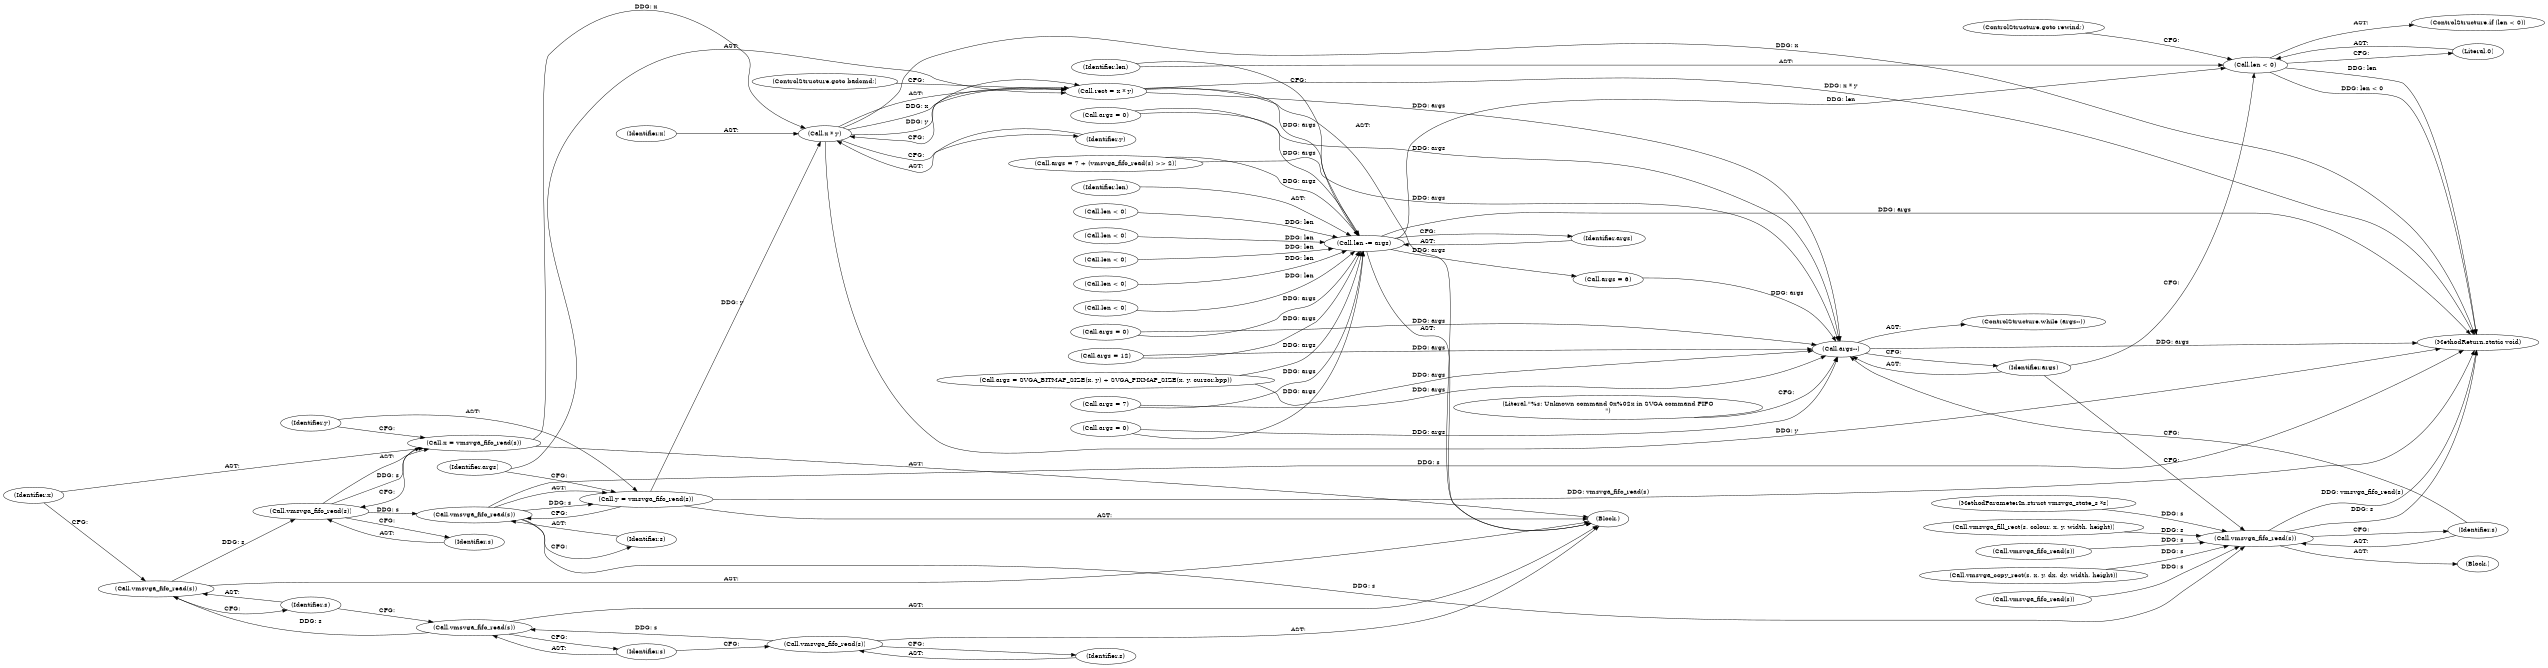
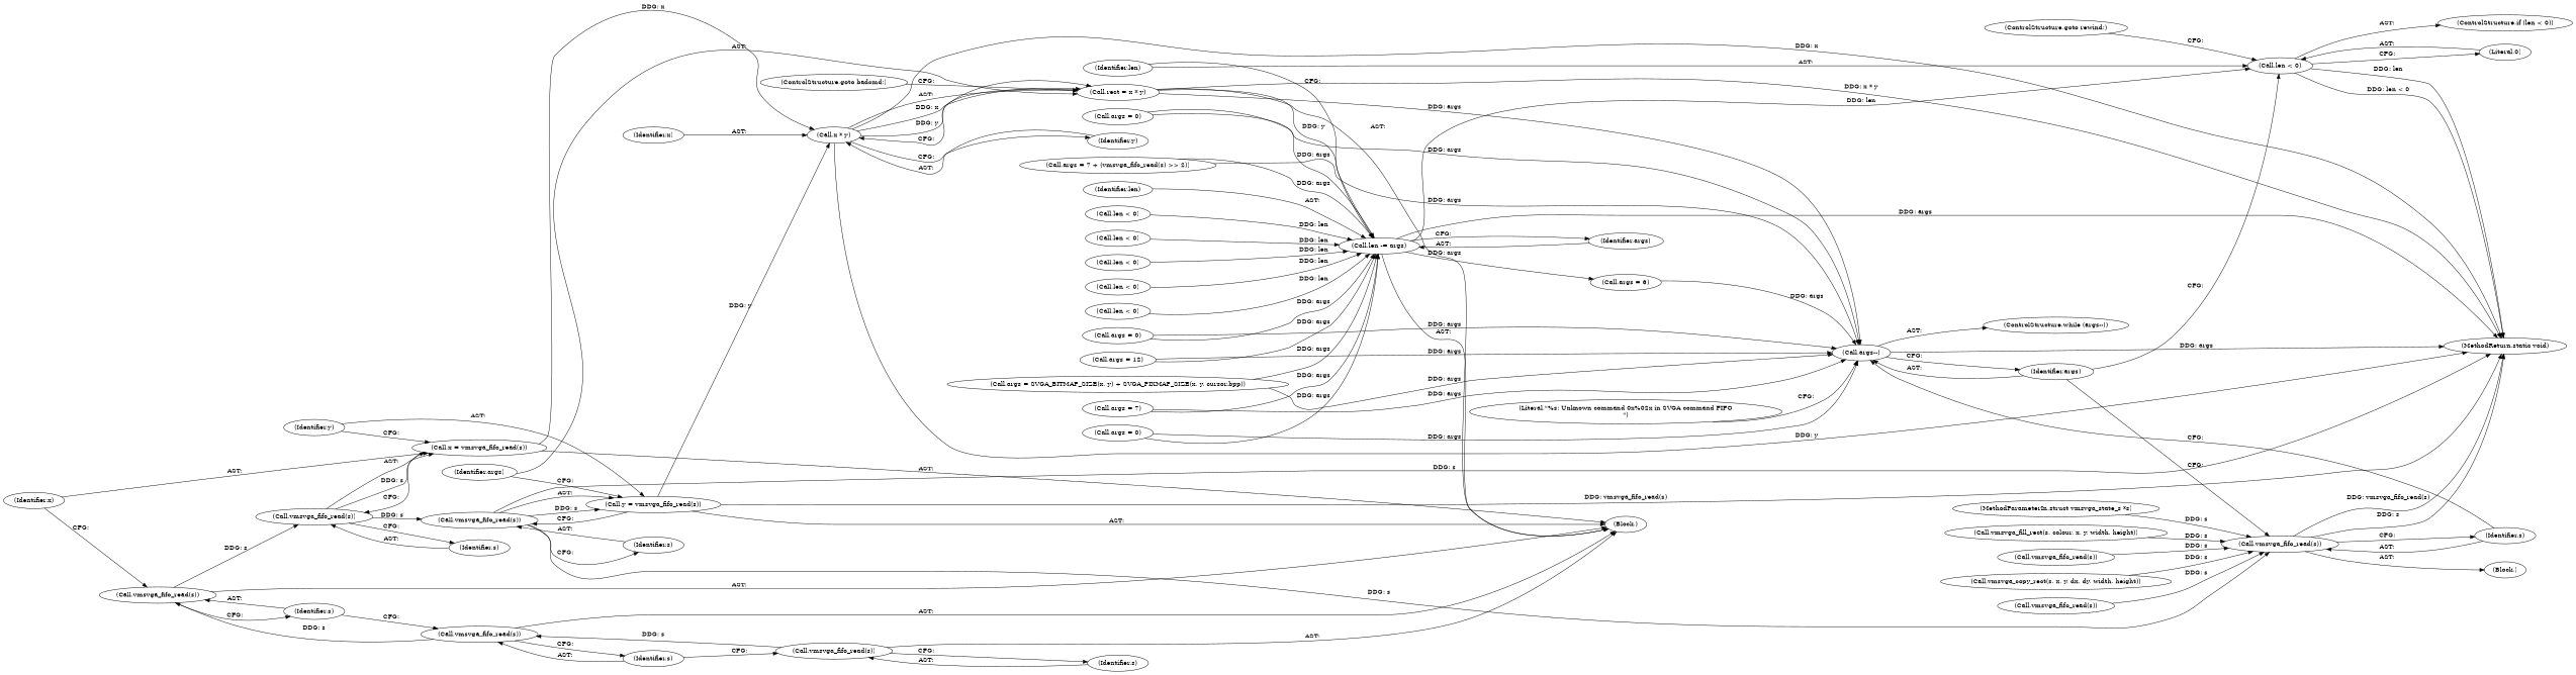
  digraph {
    rankdir=LR
    n1 [label="(Call,vmsvga_fifo_read(s))"]
    n2 [label="(Call,vmsvga_fifo_read(s))"]
    n3 [label="(Identifier,s)"]
    n4 [label="(Block,)"]
    n5 [label="(Call,x = vmsvga_fifo_read(s))"]
    n6 [label="(Call,vmsvga_fifo_read(s))"]
    n7 [label="(Identifier,s)"]
    n8 [label="(Call,vmsvga_fifo_read(s))"]
    n9 [label="(Identifier,s)"]
    n10 [label="(Call,vmsvga_fifo_read(s))"]
    n11 [label="(Identifier,s)"]
    n12 [label="(Call,x * y)"]
    n13 [label="(MethodReturn,static void)"]
    n14 [label="(Call,y = vmsvga_fifo_read(s))"]
    n15 [label="(Call,vmsvga_fifo_read(s))"]
    n16 [label="(Identifier,s)"]
    n17 [label="(Call,rect = x * y)"]
    n18 [label="(Identifier,y)"]
    n19 [label="(Call,len -= args)"]
    n20 [label="(Call,args--)"]
    n21 [label="(Call,len < 0)"]
    n22 [label="(Identifier,args)"]
    n23 [label="(Call,args = 6)"]
    n24 [label="(Identifier,args)"]
    n25 [label="(ControlStructure,while (args--))"]
    n26 [label="(ControlStructure,if (len < 0))"]
    n27 [label="(Literal,0)"]
    n28 [label="(Block,)"]
    n29 [label="(Identifier,s)"]
    n30 [label="(Identifier,x)"]
    n31 [label="(Call,args = 7 + (vmsvga_fifo_read(s) >> 2))"]
    n32 [label="(Call,args = 0)"]
    n33 [label="(Call,vmsvga_fifo_read(s))"]
    n34 [label="(Identifier,len)"]
    n35 [label="(Literal,\"%s: Unknown command 0x%02x in SVGA command FIFO\n\")"]
    n36 [label="(Call,args = 0)"]
    n37 [label="(Call,args = 7)"]
    n38 [label="(Identifier,args)"]
    n39 [label="(Call,args = 0)"]
    n40 [label="(Call,len < 0)"]
    n41 [label="(ControlStructure,goto badcmd;)"]
    n42 [label="(Call,len < 0)"]
    n43 [label="(Call,len < 0)"]
    n44 [label="(Call,len < 0)"]
    n45 [label="(ControlStructure,goto rewind;)"]
    n46 [label="(Call,vmsvga_copy_rect(s, x, y, dx, dy, width, height))"]
    n47 [label="(Call,vmsvga_fifo_read(s))"]
    n48 [label="(Call,len < 0)"]
    n49 [label="(MethodParameterIn,struct vmsvga_state_s *s)"]
    n50 [label="(Identifier,x)"]
    n51 [label="(Identifier,y)"]
    n52 [label="(Call,args = 12)"]
    n53 [label="(Call,vmsvga_fill_rect(s, colour, x, y, width, height))"]
    n54 [label="(Call,args = SVGA_BITMAP_SIZE(x, y) + SVGA_PIXMAP_SIZE(x, y, cursor.bpp))"]
    n55 [label="(Identifier,len)"]
    n1 -> n2 [label="DDG: s"]
    n1 -> n3 [label="CFG: "]
    n1 -> n4 [label="AST: "]
    n2 -> n5 [label="AST: "]
    n2 -> n5 [label="DDG: s"]
    n2 -> n6 [label="DDG: s"]
    n2 -> n7 [label="CFG: "]
    n3 -> n1 [label="AST: "]
    n3 -> n8 [label="CFG: "]
    n5 -> n2 [label="CFG: "]
    n5 -> n4 [label="AST: "]
    n5 -> n12 [label="DDG: x"]
    n6 -> n13 [label="DDG: s"]
    n6 -> n14 [label="AST: "]
    n6 -> n14 [label="DDG: s"]
    n6 -> n15 [label="DDG: s"]
    n6 -> n16 [label="CFG: "]
    n7 -> n2 [label="AST: "]
    n8 -> n1 [label="DDG: s"]
    n8 -> n4 [label="AST: "]
    n8 -> n9 [label="CFG: "]
    n9 -> n8 [label="AST: "]
    n9 -> n10 [label="CFG: "]
    n10 -> n4 [label="AST: "]
    n10 -> n8 [label="DDG: s"]
    n10 -> n11 [label="CFG: "]
    n11 -> n10 [label="AST: "]
    n12 -> n13 [label="DDG: x"]
    n12 -> n13 [label="DDG: y"]
    n12 -> n17 [label="AST: "]
    n12 -> n17 [label="DDG: x"]
    n12 -> n17 [label="DDG: y"]
    n12 -> n18 [label="CFG: "]
    n14 -> n4 [label="AST: "]
    n14 -> n6 [label="CFG: "]
    n14 -> n12 [label="DDG: y"]
    n14 -> n13 [label="DDG: vmsvga_fifo_read(s)"]
    n15 -> n13 [label="DDG: s"]
    n15 -> n13 [label="DDG: vmsvga_fifo_read(s)"]
    n15 -> n28 [label="AST: "]
    n15 -> n29 [label="CFG: "]
    n16 -> n6 [label="AST: "]
    n17 -> n4 [label="AST: "]
    n17 -> n12 [label="CFG: "]
    n17 -> n13 [label="DDG: x * y"]
-   n17 -> n19 [label="DDG: args"]
+   n17 -> n19 [label="DDG: y"]
    n17 -> n20 [label="DDG: args"]
    n18 -> n12 [label="AST: "]
    n19 -> n4 [label="AST: "]
    n19 -> n13 [label="DDG: args"]
    n19 -> n21 [label="DDG: len"]
    n19 -> n22 [label="CFG: "]
    n19 -> n23 [label="DDG: args"]
    n20 -> n13 [label="DDG: args"]
    n20 -> n24 [label="CFG: "]
    n20 -> n25 [label="AST: "]
    n21 -> n13 [label="DDG: len"]
    n21 -> n13 [label="DDG: len < 0"]
    n21 -> n26 [label="AST: "]
    n21 -> n27 [label="CFG: "]
    n22 -> n19 [label="AST: "]
    n23 -> n20 [label="DDG: args"]
    n24 -> n15 [label="CFG: "]
    n24 -> n20 [label="AST: "]
    n24 -> n21 [label="CFG: "]
    n27 -> n21 [label="AST: "]
    n29 -> n15 [label="AST: "]
    n29 -> n20 [label="CFG: "]
    n30 -> n1 [label="CFG: "]
    n30 -> n5 [label="AST: "]
    n31 -> n19 [label="DDG: args"]
    n31 -> n20 [label="DDG: args"]
    n32 -> n19 [label="DDG: args"]
    n32 -> n20 [label="DDG: args"]
    n33 -> n15 [label="DDG: s"]
    n34 -> n19 [label="AST: "]
    n35 -> n20 [label="CFG: "]
    n36 -> n19 [label="DDG: args"]
    n36 -> n20 [label="DDG: args"]
    n37 -> n19 [label="DDG: args"]
    n37 -> n20 [label="DDG: args"]
    n38 -> n14 [label="CFG: "]
    n38 -> n17 [label="AST: "]
    n39 -> n19 [label="DDG: args"]
    n39 -> n20 [label="DDG: args"]
    n40 -> n19 [label="DDG: len"]
    n41 -> n17 [label="CFG: "]
    n42 -> n19 [label="DDG: len"]
    n43 -> n19 [label="DDG: len"]
    n44 -> n19 [label="DDG: len"]
    n45 -> n21 [label="CFG: "]
    n46 -> n15 [label="DDG: s"]
    n47 -> n15 [label="DDG: s"]
    n48 -> n19 [label="DDG: len"]
    n49 -> n15 [label="DDG: s"]
    n50 -> n12 [label="AST: "]
    n51 -> n5 [label="CFG: "]
    n51 -> n14 [label="AST: "]
    n52 -> n19 [label="DDG: args"]
    n52 -> n20 [label="DDG: args"]
    n53 -> n15 [label="DDG: s"]
    n54 -> n19 [label="DDG: args"]
    n54 -> n20 [label="DDG: args"]
    n55 -> n19 [label="CFG: "]
    n55 -> n21 [label="AST: "]
  }
